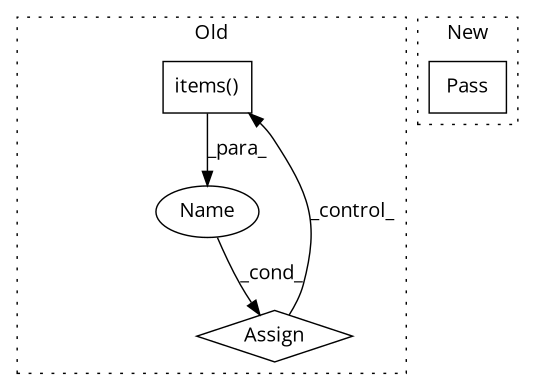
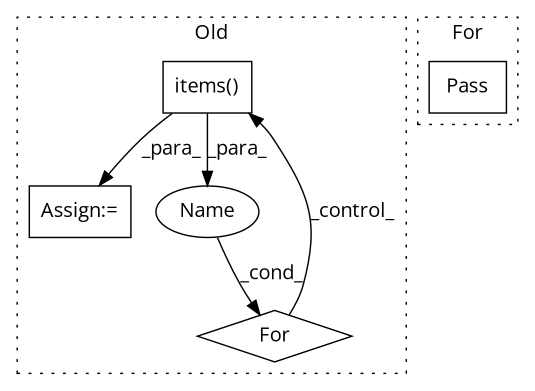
  digraph {
    fontname="Open Sans"
    node [fontname="Open Sans" l=4 shape=box]
    edge [fontname="Open Sans"]
    n1 [a=75 l=34 label="items()" s=4622]
-   n2 [a=107 l="4,22" label=Assign s="4720,4737" shape=diamond]
+   n2 [a=107 l="4,22" label=For s="4720,4737" shape=diamond]
+   n3 [a=68 l=3 label="Assign:=" s=4864]
    n4 [a=87 label=Name s=4724 shape=ellipse]
    n5 [a=62 label=Pass s=4909]
    subgraph cluster_1 {
      label=Old
      style=dotted
      n1
      n2
+     n3
      n4
    }
    subgraph cluster_2 {
-     label=New
+     label=For
      style=dotted
      n5
    }
+   n1 -> n3 [label=_para_]
    n1 -> n4 [label=_para_]
    n2 -> n1 [label=_control_]
    n4 -> n2 [label=_cond_]
  }
